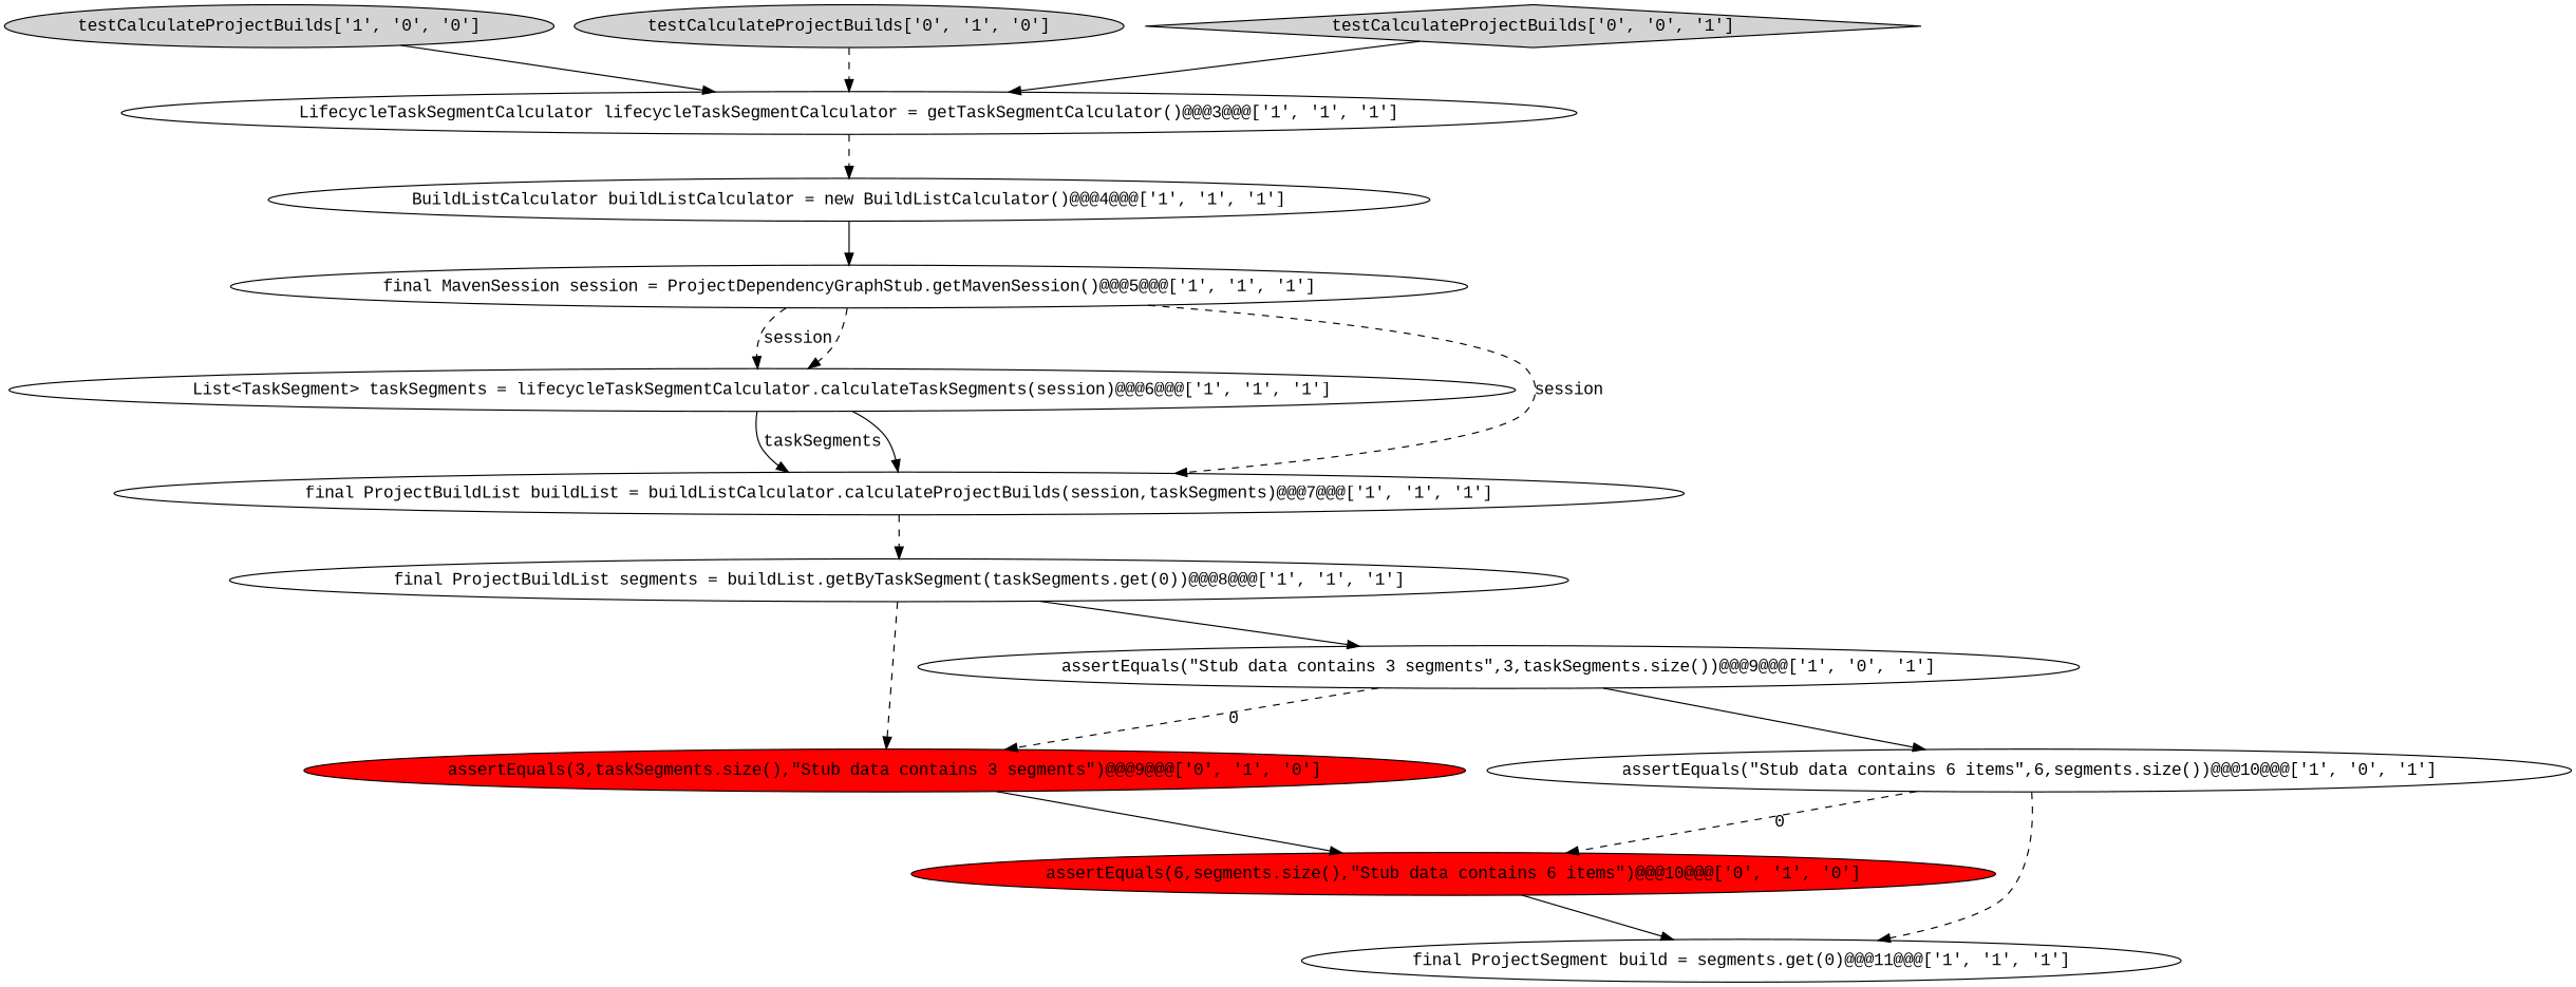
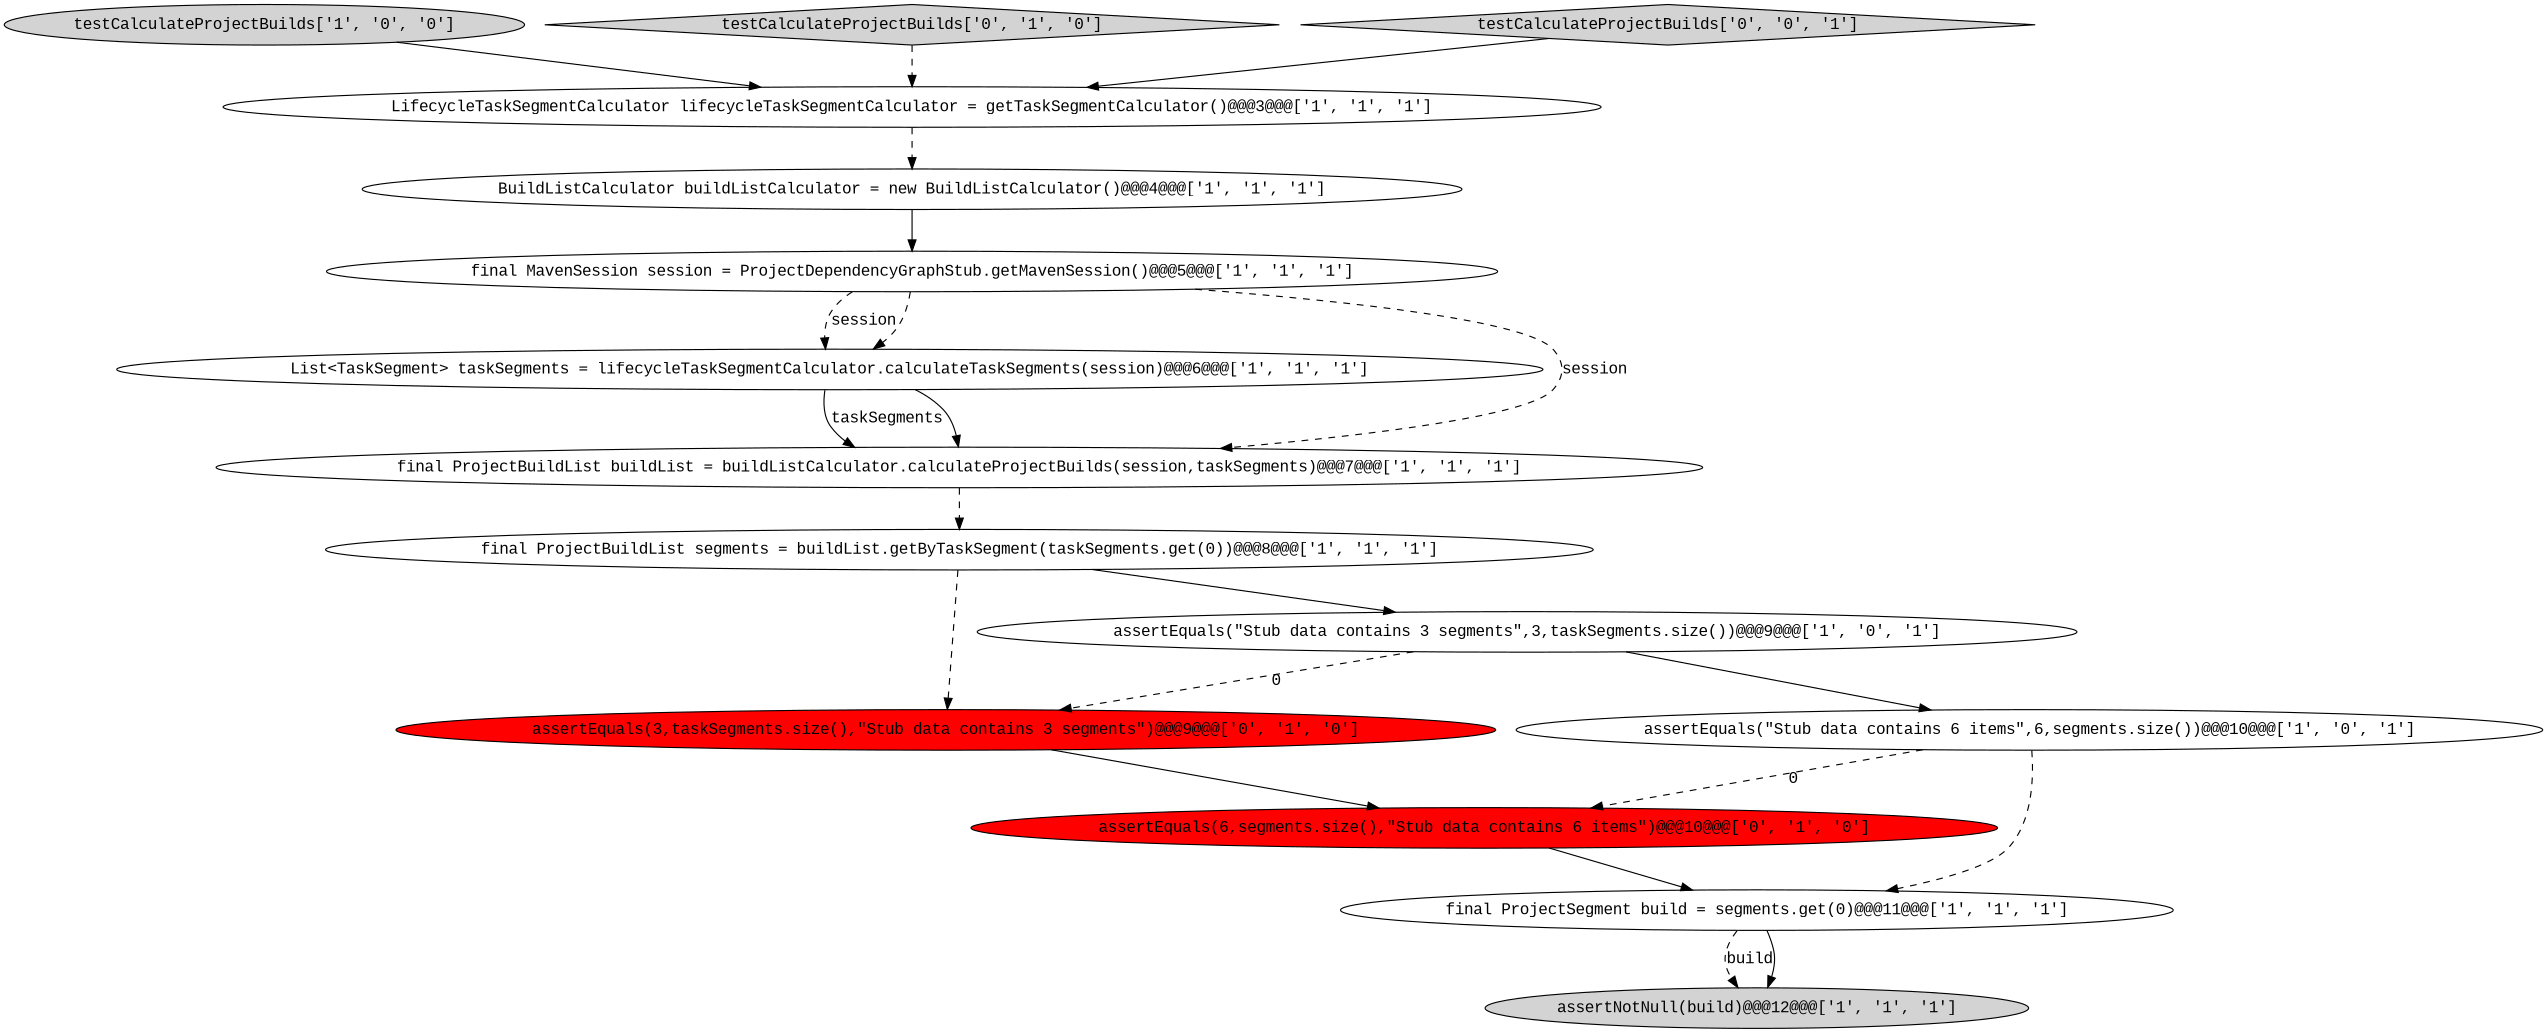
  digraph {
    fontname="Liberation Mono"
    node [fillcolor=white fontname="Liberation Mono" shape=ellipse style=filled]
    edge [fontname="Liberation Mono" style=dashed]
    n1 [label="final ProjectSegment build = segments.get(0)@@@11@@@['1', '1', '1']"]
+   n2 [fillcolor=lightgray label="assertNotNull(build)@@@12@@@['1', '1', '1']"]
    n3 [fillcolor=lightgray label="testCalculateProjectBuilds['1', '0', '0']"]
    n4 [label="LifecycleTaskSegmentCalculator lifecycleTaskSegmentCalculator = getTaskSegmentCalculator()@@@3@@@['1', '1', '1']"]
    n5 [label="BuildListCalculator buildListCalculator = new BuildListCalculator()@@@4@@@['1', '1', '1']"]
    n6 [label="final MavenSession session = ProjectDependencyGraphStub.getMavenSession()@@@5@@@['1', '1', '1']"]
    n7 [label="List<TaskSegment> taskSegments = lifecycleTaskSegmentCalculator.calculateTaskSegments(session)@@@6@@@['1', '1', '1']"]
    n8 [label="final ProjectBuildList buildList = buildListCalculator.calculateProjectBuilds(session,taskSegments)@@@7@@@['1', '1', '1']"]
    n9 [label="final ProjectBuildList segments = buildList.getByTaskSegment(taskSegments.get(0))@@@8@@@['1', '1', '1']"]
    n10 [fillcolor=red label="assertEquals(3,taskSegments.size(),\"Stub data contains 3 segments\")@@@9@@@['0', '1', '0']"]
    n11 [fillcolor=red label="assertEquals(6,segments.size(),\"Stub data contains 6 items\")@@@10@@@['0', '1', '0']"]
    n12 [label="assertEquals(\"Stub data contains 3 segments\",3,taskSegments.size())@@@9@@@['1', '0', '1']"]
    n13 [label="assertEquals(\"Stub data contains 6 items\",6,segments.size())@@@10@@@['1', '0', '1']"]
-   n14 [fillcolor=lightgray label="testCalculateProjectBuilds['0', '1', '0']"]
+   n14 [fillcolor=lightgray label="testCalculateProjectBuilds['0', '1', '0']" shape=diamond]
    n15 [fillcolor=lightgray label="testCalculateProjectBuilds['0', '0', '1']" shape=diamond]
+   n1 -> n2 [label=build]
+   n1 -> n2 [style=solid]
    n3 -> n4 [style=solid]
    n4 -> n5
    n5 -> n6 [style=solid]
    n6 -> n7 [label=session]
    n6 -> n7
    n6 -> n8 [label=session]
    n7 -> n8 [label=taskSegments style=solid]
    n7 -> n8 [style=solid]
    n8 -> n9
    n9 -> n10
    n9 -> n12 [style=solid]
    n10 -> n11 [style=solid]
    n11 -> n1 [style=solid]
    n12 -> n10 [label=0]
    n12 -> n13 [style=solid]
    n13 -> n1
    n13 -> n11 [label=0]
    n14 -> n4
    n15 -> n4 [style=solid]
  }
